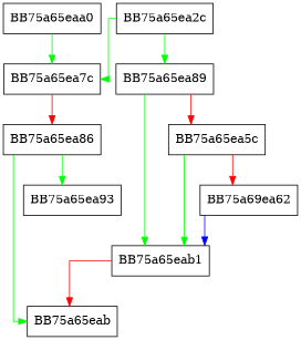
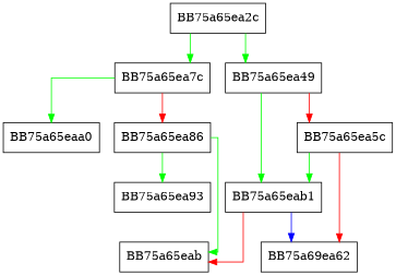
  digraph {
    splines=ortho
    node [shape=box]
    edge [color=green]
    BB75a65ea2c
    BB75a65ea7c
-   BB75a65ea49 [label=BB75a65ea89]
+   BB75a65ea49
    BB75a65eaa0
    BB75a65ea86
    BB75a65eab1
    BB75a65ea5c
    n8 [label=BB75a65eab]
    BB75a65ea93
    n10 [label=BB75a69ea62]
    BB75a65ea2c -> BB75a65ea7c
    BB75a65ea2c -> BB75a65ea49
-   BB75a65eaa0 -> BB75a65ea7c
+   BB75a65ea7c -> BB75a65eaa0
    BB75a65ea7c -> BB75a65ea86 [color=red]
    BB75a65ea49 -> BB75a65eab1
    BB75a65ea49 -> BB75a65ea5c [color=red]
    BB75a65ea86 -> n8
    BB75a65ea86 -> BB75a65ea93
    BB75a65eab1 -> n8 [color=red]
    BB75a65ea5c -> BB75a65eab1
    BB75a65ea5c -> n10 [color=red]
-   n10 -> BB75a65eab1 [color=blue]
+   BB75a65eab1 -> n10 [color=blue]
  }
